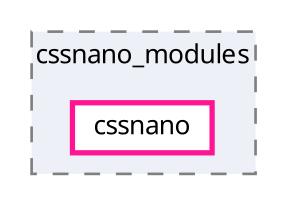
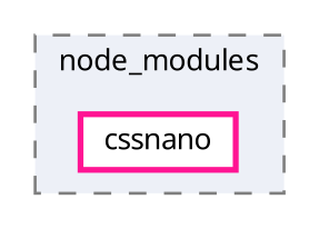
  digraph {
    compound=true
    fontname="Noto Sans"
    n1 [color=deeppink fillcolor=white fontname="Noto Sans" fontsize=10 height=0.2 label=cssnano shape=box style="filled,bold" width=0.4]
    subgraph cluster_1 {
      bgcolor="#edf0f7"
      fontsize=10
-     label=cssnano_modules
+     label=node_modules
      pencolor=grey50
      style="filled,dashed"
      n1
    }
  }
